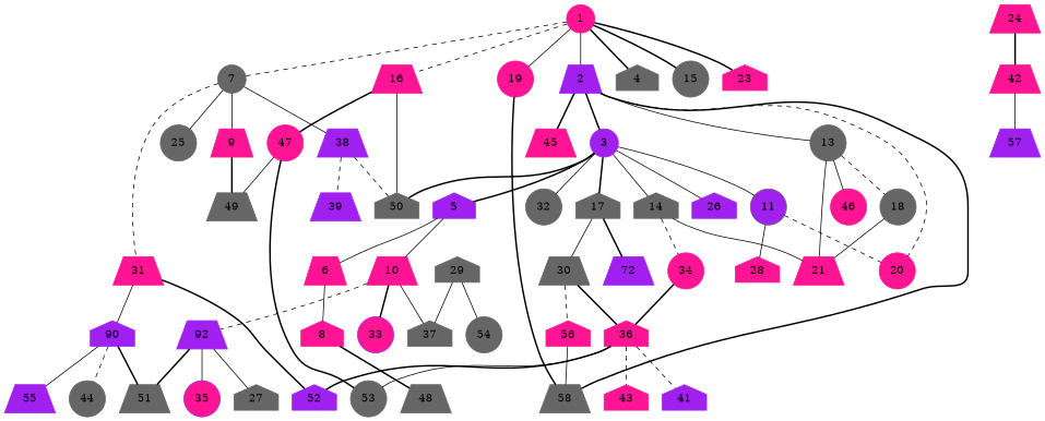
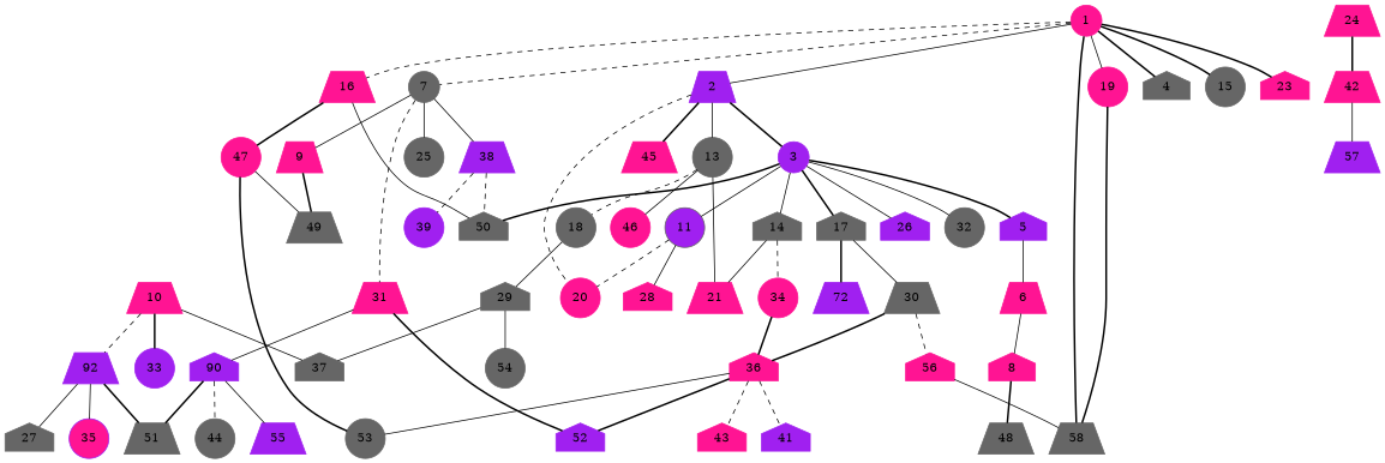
  graph {
    node [color=gray40 shape=circle style=filled]
    edge [style=solid]
    1 [color=deeppink]
    2 [color=purple shape=trapezium]
    4 [shape=house]
    7
    15
    16 [color=deeppink shape=trapezium]
    19 [color=deeppink]
    23 [color=deeppink shape=house]
    3 [color=purple]
    13
    20 [color=deeppink]
    45 [color=deeppink shape=trapezium]
    58 [shape=trapezium]
    9 [color=deeppink shape=trapezium]
    25
    31 [color=deeppink shape=trapezium]
    38 [color=purple shape=trapezium]
    50 [shape=house]
    47 [color=deeppink]
    5 [color=purple shape=house]
    11 [fillcolor=purple]
    14 [shape=house]
    17 [shape=house]
    26 [color=purple shape=house]
    32
    18
    21 [color=deeppink shape=trapezium]
    46 [color=deeppink]
    6 [color=deeppink shape=trapezium]
    10 [color=deeppink shape=trapezium]
    28 [color=deeppink shape=house]
    34 [color=deeppink]
    n33 [color=purple label=72 shape=trapezium]
    30 [shape=trapezium]
    24 [color=deeppink shape=trapezium]
    42 [color=deeppink shape=trapezium]
    8 [color=deeppink shape=house]
    n38 [color=purple label=92 shape=trapezium]
-   33 [color=purple fillcolor=deeppink]
+   33 [color=purple]
    37 [shape=house]
    48 [shape=trapezium]
    49 [shape=trapezium]
    n43 [color=purple label=90 shape=house]
    52 [color=purple shape=house]
-   39 [color=purple shape=trapezium]
+   39 [color=purple]
    27 [shape=house]
    35 [color=purple fillcolor=deeppink]
    51 [shape=trapezium]
    29 [shape=house]
    36 [color=deeppink shape=house]
    53
    56 [color=deeppink shape=house]
    54
    57 [color=purple shape=trapezium]
    41 [color=purple shape=house]
    43 [color=deeppink shape=house]
    44
    55 [color=purple shape=trapezium]
    1 -- 2
    1 -- 4 [style=bold]
    1 -- 7 [style=dashed]
    1 -- 15 [style=bold]
    1 -- 16 [style=dashed]
    1 -- 19
    1 -- 23 [style=bold]
    2 -- 3 [style=bold]
    2 -- 13
    2 -- 20 [style=dashed]
    2 -- 45 [style=bold]
-   2 -- 58 [style=bold]
+   1 -- 58 [style=bold]
    7 -- 9
    7 -- 25
    7 -- 31 [style=dashed]
    7 -- 38
    16 -- 50
    16 -- 47 [style=bold]
    19 -- 58 [style=bold]
    3 -- 50 [style=bold]
    3 -- 5 [style=bold]
    3 -- 11
    3 -- 14
    3 -- 17 [style=bold]
    3 -- 26
    3 -- 32
    13 -- 18 [style=dashed]
    13 -- 21
    13 -- 46
    9 -- 49 [style=bold]
    31 -- n43
    31 -- 52 [style=bold]
    38 -- 50 [style=dashed]
    38 -- 39 [style=dashed]
    47 -- 49
    47 -- 53 [style=bold]
    5 -- 6
-   5 -- 10
    11 -- 20 [style=dashed]
    11 -- 28
    14 -- 21
    14 -- 34 [style=dashed]
    17 -- n33 [style=bold]
    17 -- 30
-   18 -- 21
+   18 -- 29
    6 -- 8
    10 -- n38 [style=dashed]
    10 -- 33 [style=bold]
    10 -- 37
    34 -- 36 [style=bold]
    30 -- 36 [style=bold]
    30 -- 56 [style=dashed]
    24 -- 42 [style=bold]
    42 -- 57
    8 -- 48 [style=bold]
    n38 -- 27
    n38 -- 35
    n38 -- 51 [style=bold]
    n43 -- 51 [style=bold]
    n43 -- 44 [style=dashed]
    n43 -- 55
    29 -- 37
    29 -- 54
    36 -- 52 [style=bold]
    36 -- 53
    36 -- 41 [style=dashed]
    36 -- 43 [style=dashed]
    56 -- 58
  }
